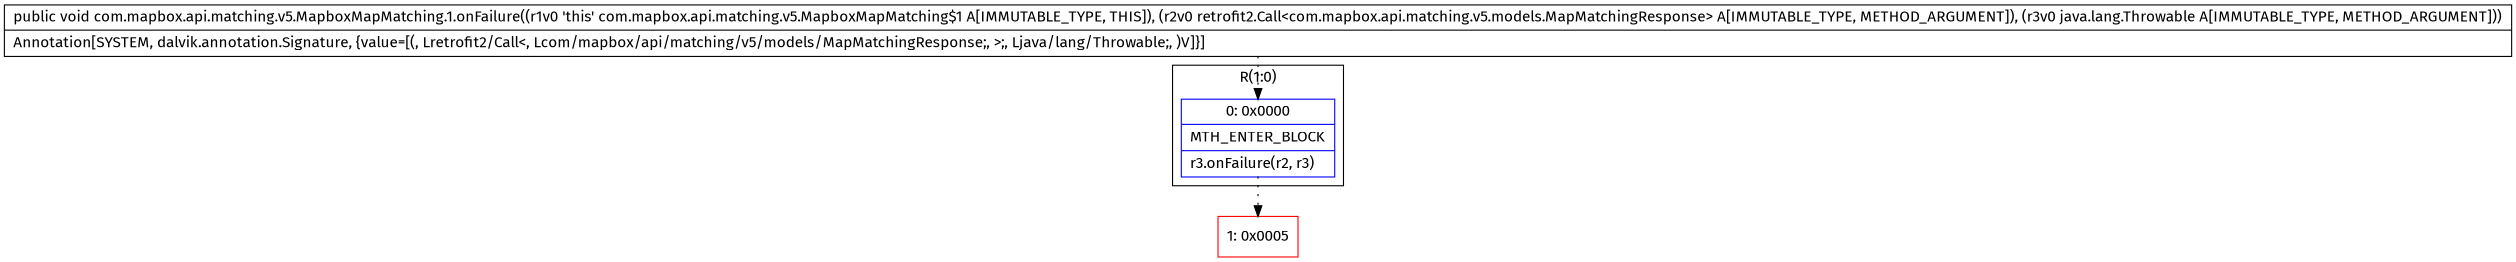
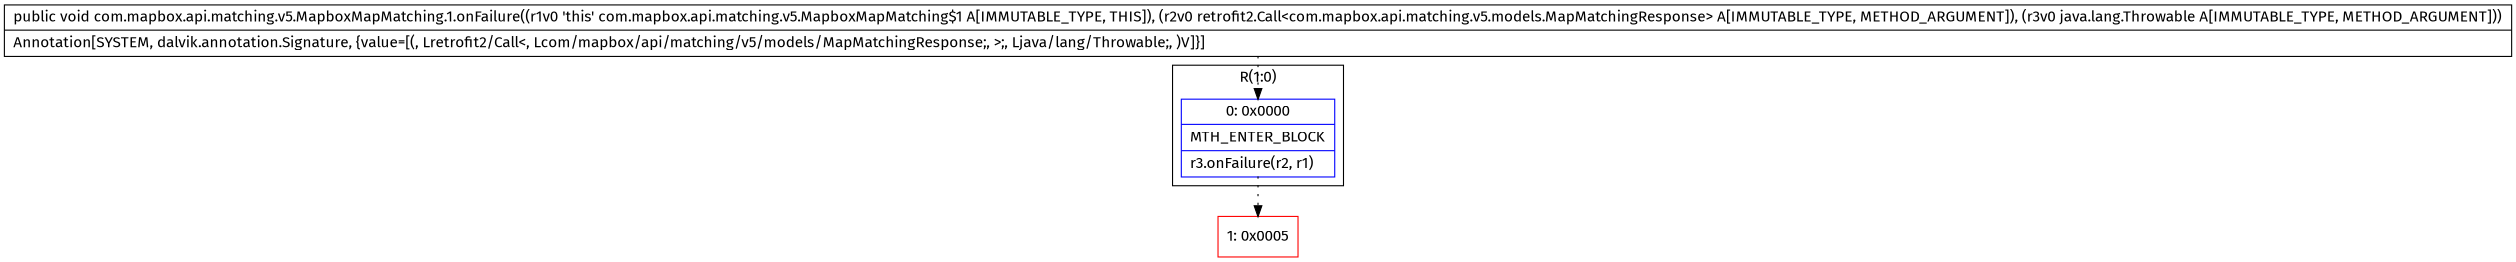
  digraph {
    fontname="Fira Sans"
    node [shape=record fontname="Fira Sans"]
    edge [style=dotted fontname="Fira Sans"]
-   n1 [color=blue label="{0\:\ 0x0000|MTH_ENTER_BLOCK\l|r3.onFailure(r2, r3)\l}"]
+   n1 [color=blue label="{0\:\ 0x0000|MTH_ENTER_BLOCK\l|r3.onFailure(r2, r1)\l}"]
    n2 [color=red label="{1\:\ 0x0005}"]
    n3 [label="{public void com.mapbox.api.matching.v5.MapboxMapMatching.1.onFailure((r1v0 'this' com.mapbox.api.matching.v5.MapboxMapMatching$1 A[IMMUTABLE_TYPE, THIS]), (r2v0 retrofit2.Call\<com.mapbox.api.matching.v5.models.MapMatchingResponse\> A[IMMUTABLE_TYPE, METHOD_ARGUMENT]), (r3v0 java.lang.Throwable A[IMMUTABLE_TYPE, METHOD_ARGUMENT]))  | Annotation[SYSTEM, dalvik.annotation.Signature, \{value=[(, Lretrofit2\/Call\<, Lcom\/mapbox\/api\/matching\/v5\/models\/MapMatchingResponse;, \>;, Ljava\/lang\/Throwable;, )V]\}]\l}"]
    subgraph cluster_1 {
      label="R(1:0)"
      n1
    }
    n1 -> n2
    n3 -> n1
  }
